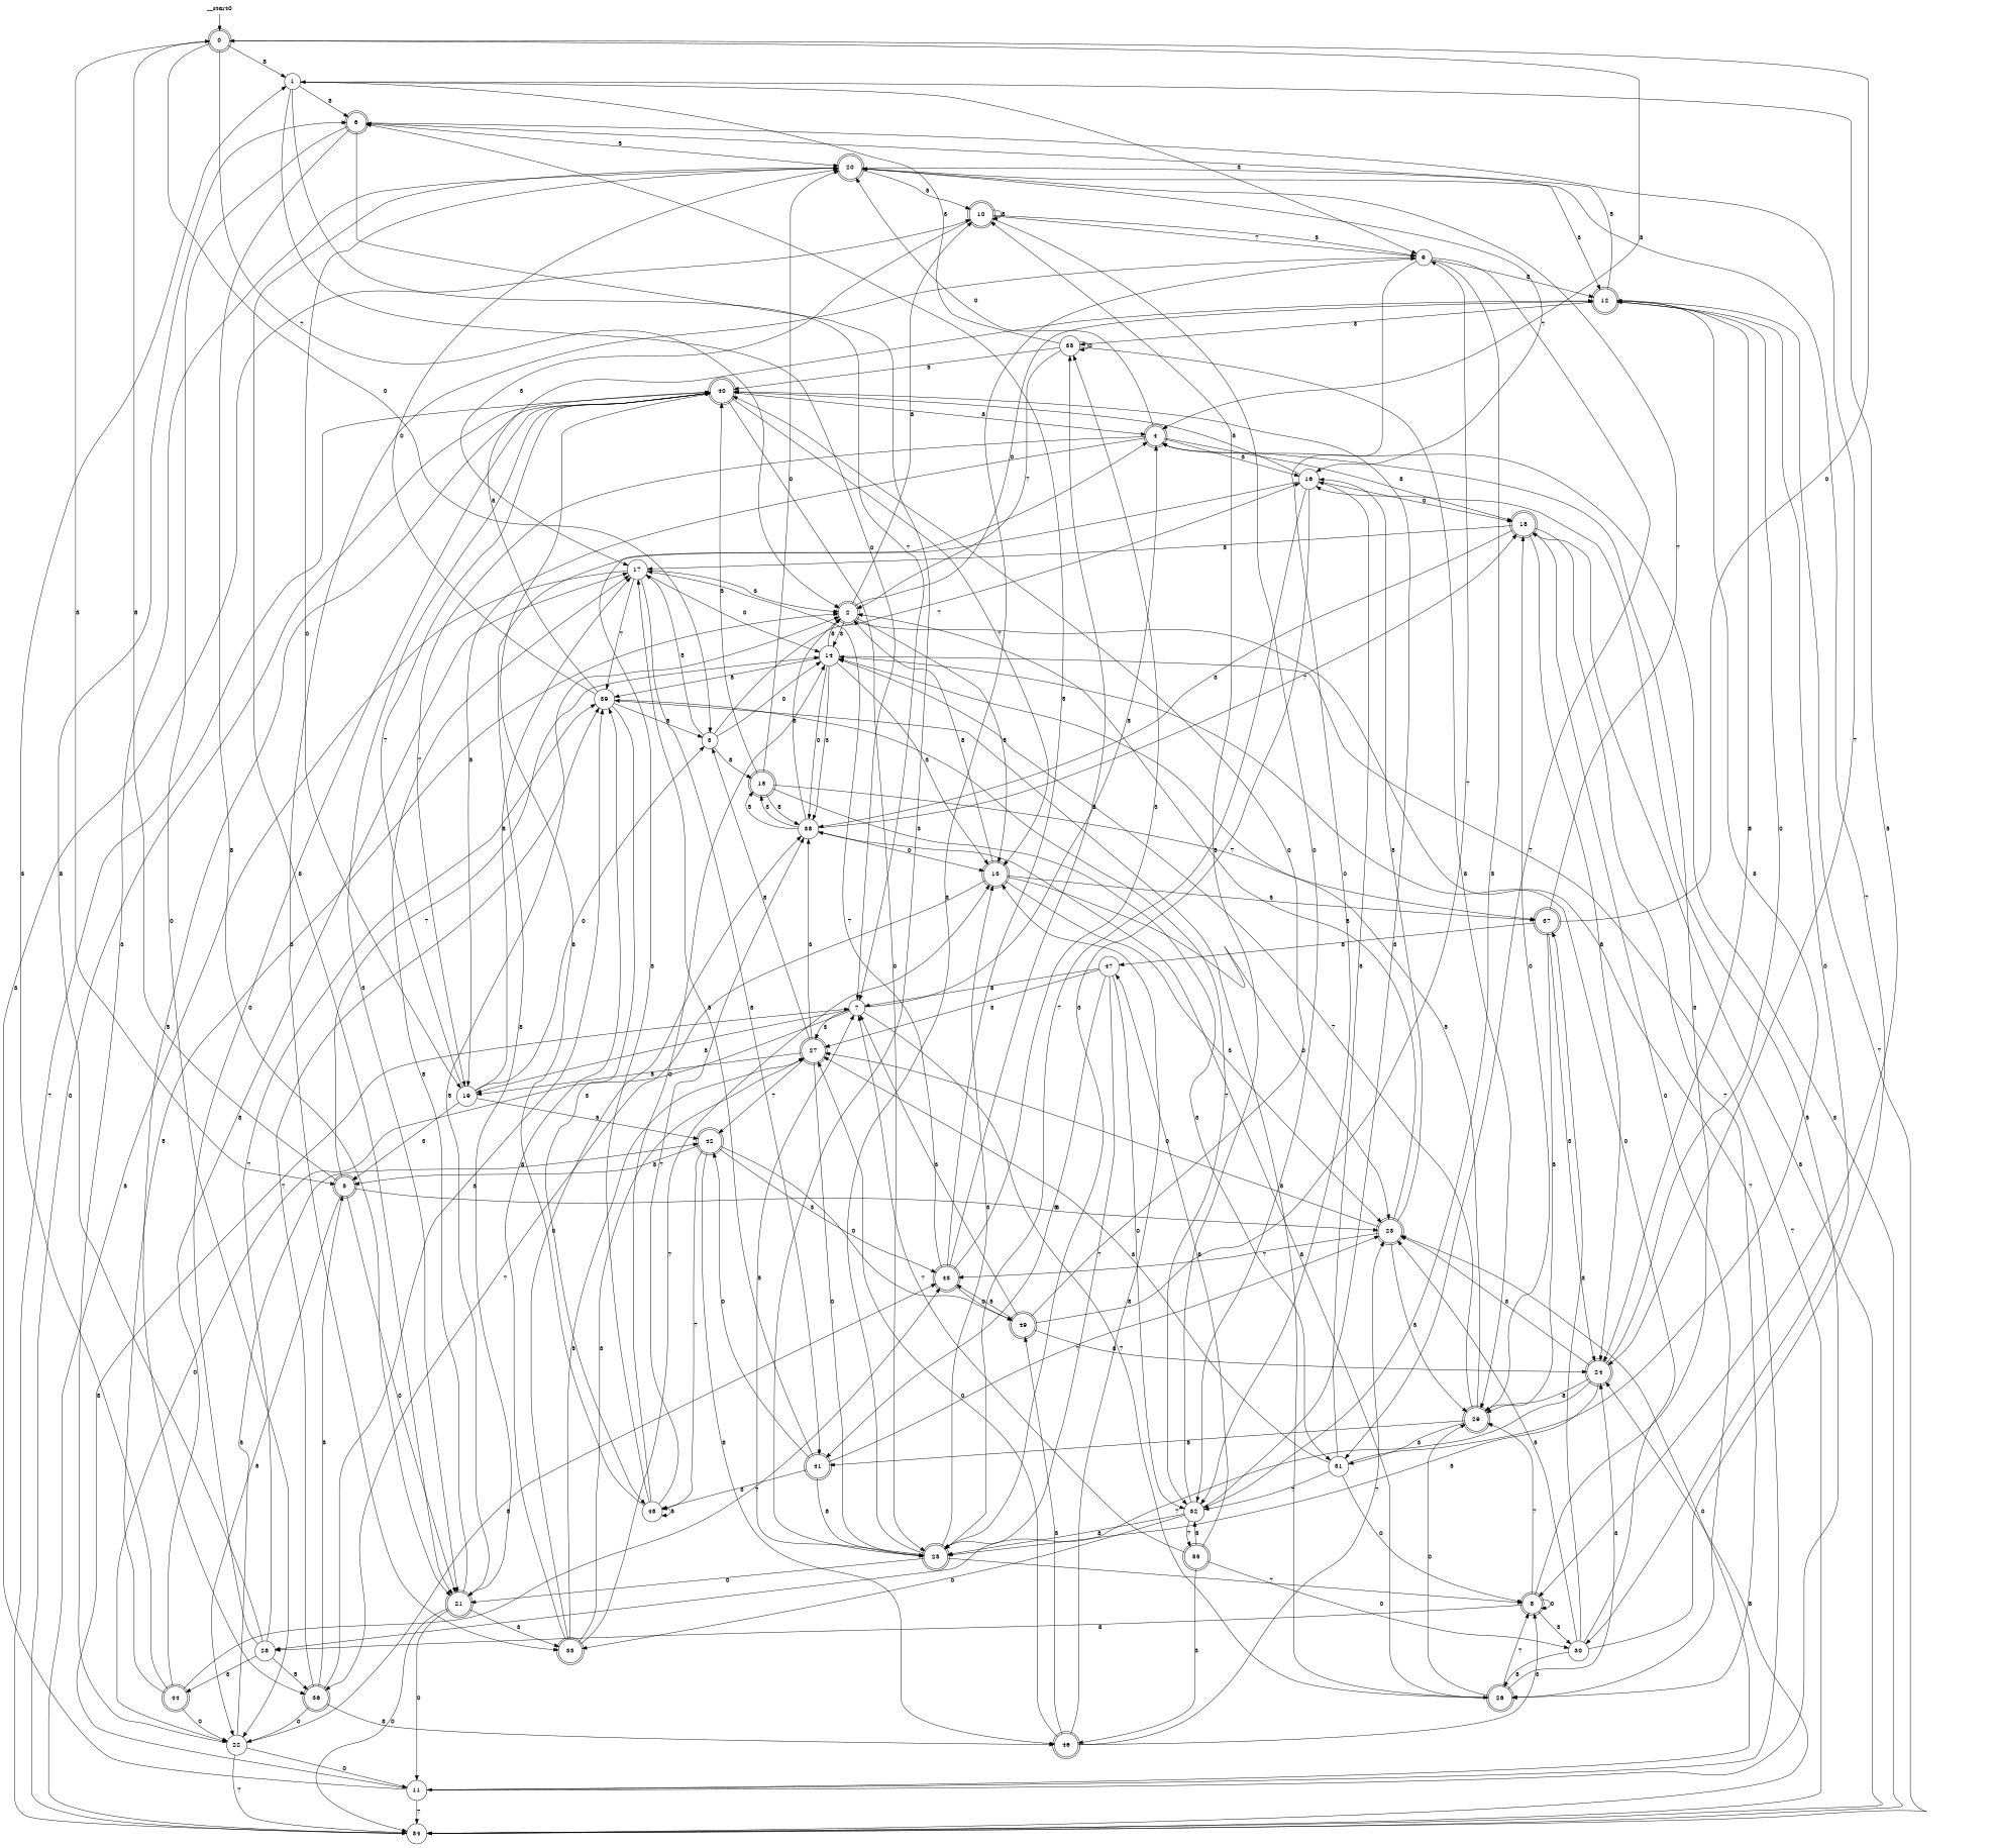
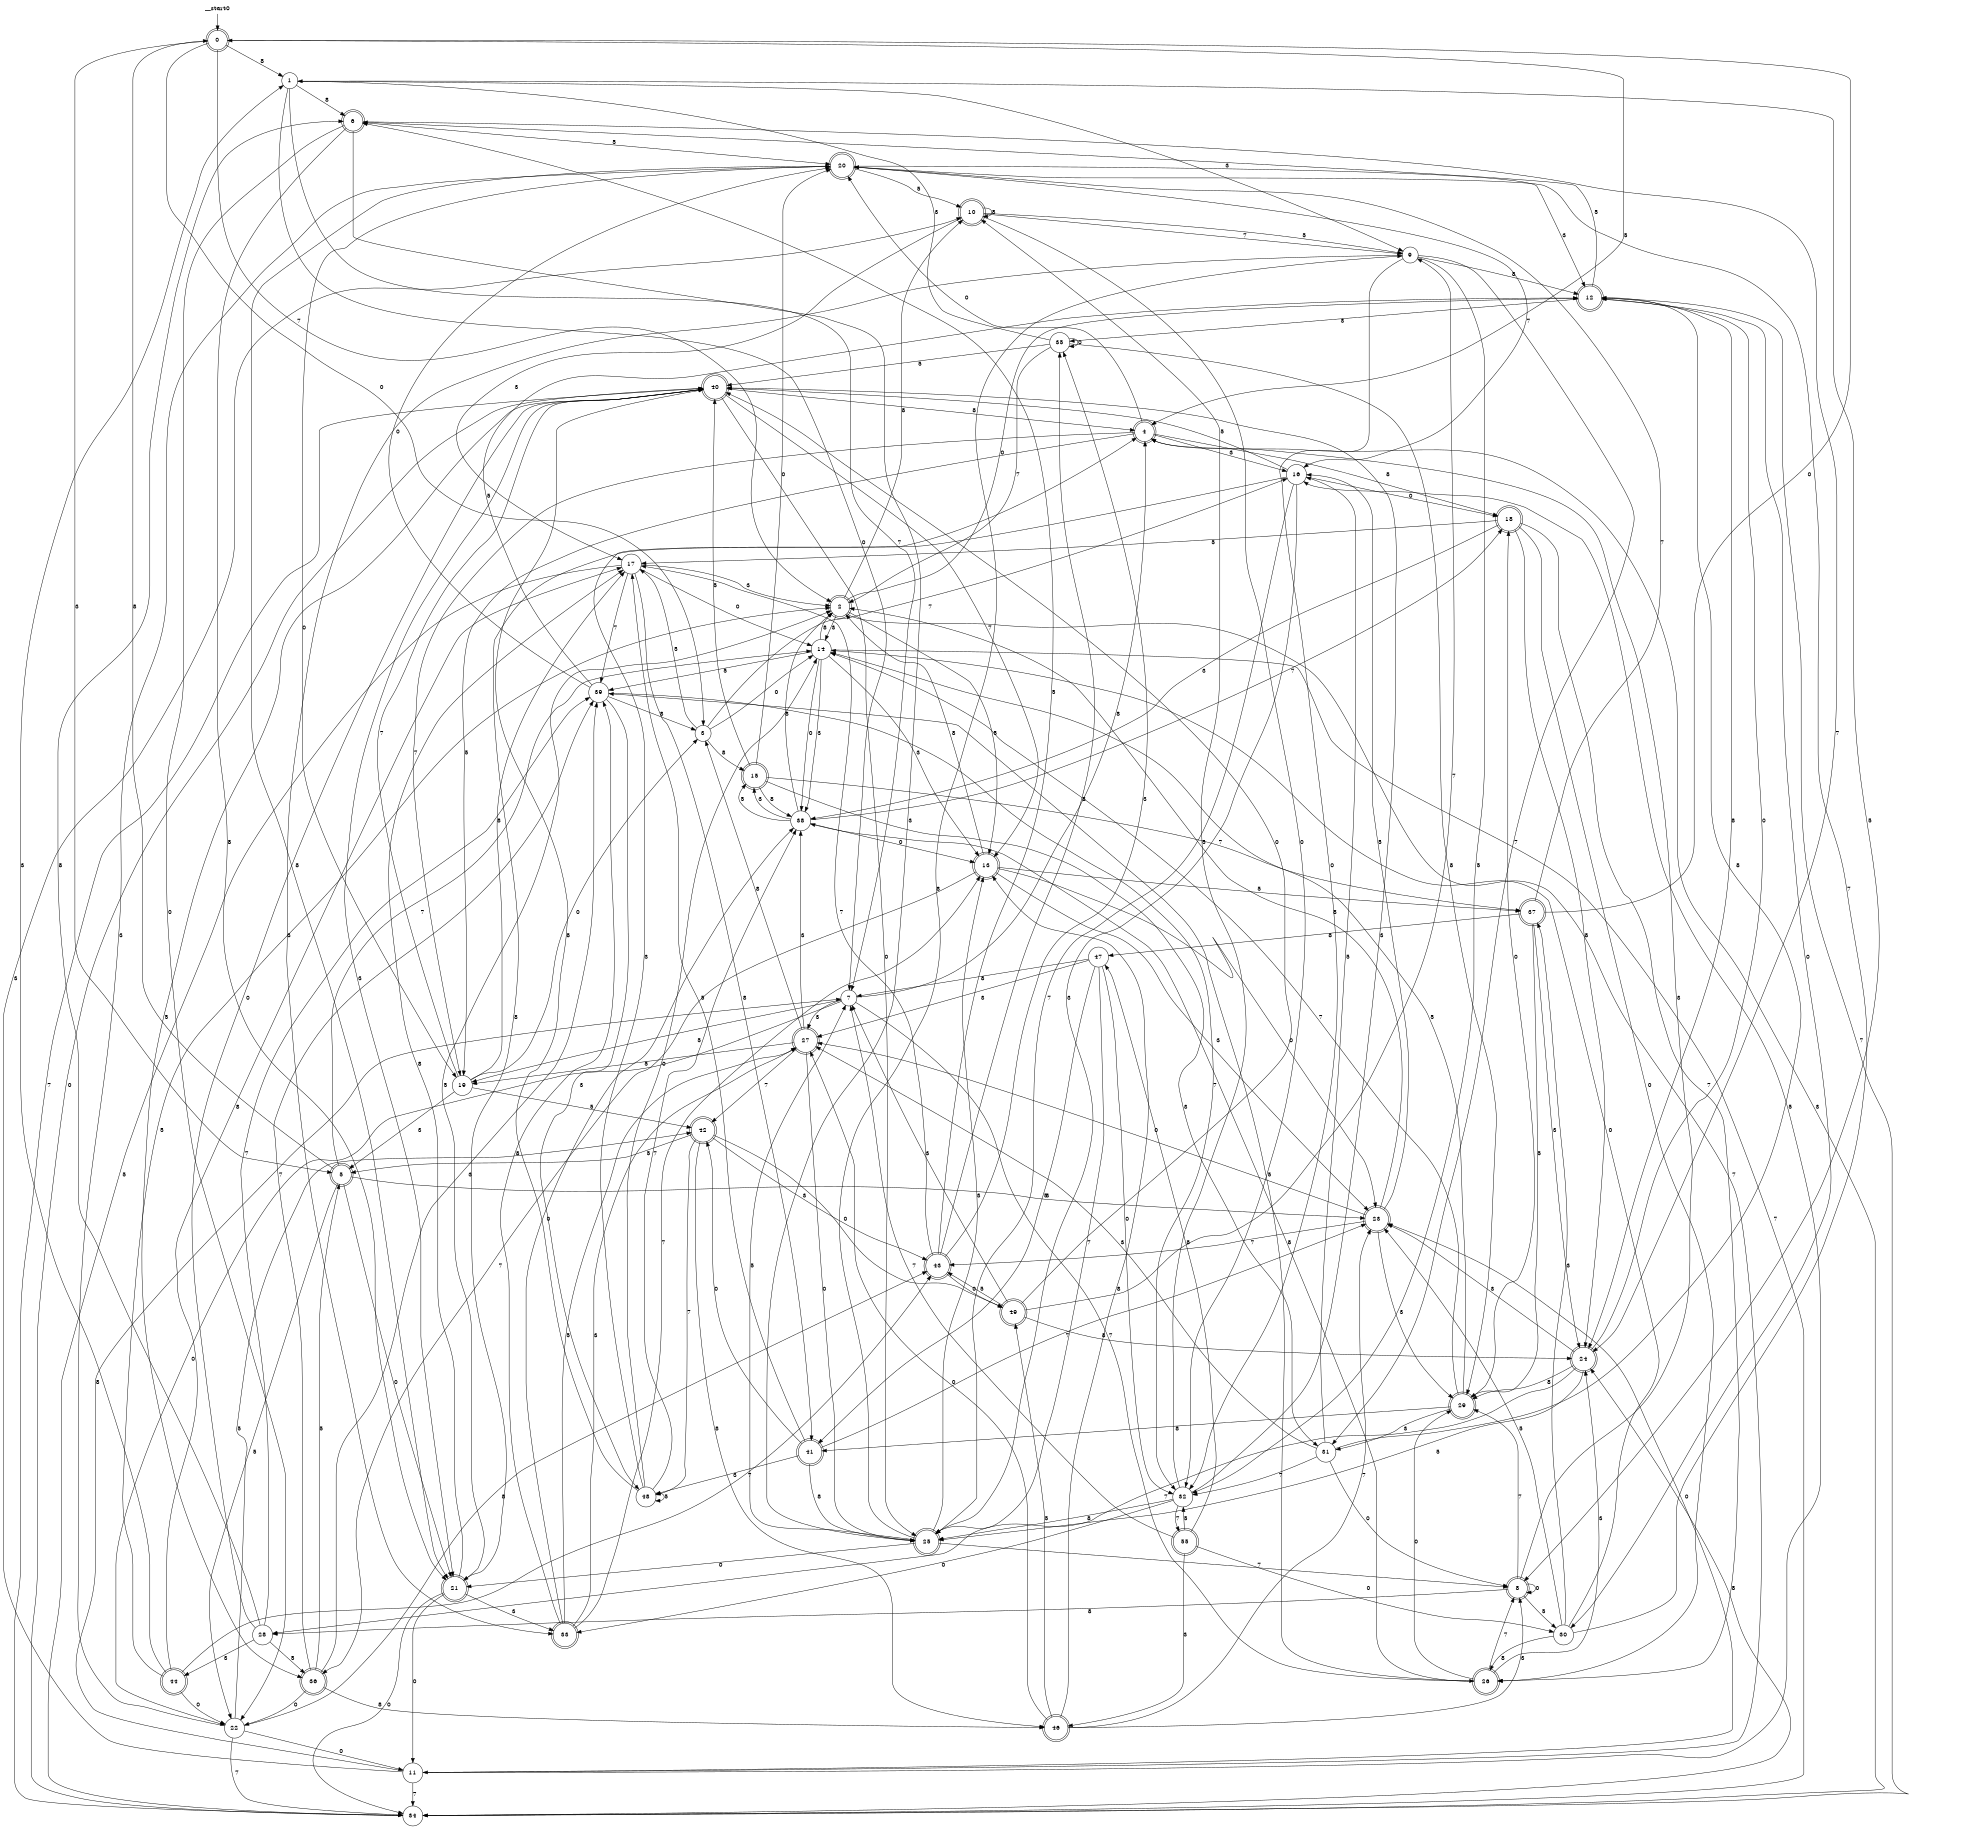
  digraph {
    node [shape=doublecircle]
    n1 [label=0]
    n2 [label=1 shape=circle]
    n3 [label=2]
    n4 [label=3 shape=circle]
    n5 [label=4]
    n6 [label=5]
    n7 [label=6]
    n8 [label=7 shape=circle]
    n9 [label=8]
    n10 [label=9 shape=circle]
    n11 [label=10]
    n12 [label=11 shape=circle]
    n13 [label=12]
    n14 [label=13]
    n15 [label=14 shape=circle]
    n16 [label=15]
    n17 [label=16 shape=circle]
    n18 [label=17 shape=circle]
    n19 [label=18]
    n20 [label=19 shape=circle]
    n21 [label=20]
    n22 [label=21]
    n23 [label=22 shape=circle]
    n24 [label=23]
    n25 [label=24]
    n26 [label=25]
    n27 [label=26]
    n28 [label=27]
    n29 [label=28 shape=circle]
    n30 [label=29]
    n31 [label=30 shape=circle]
    n32 [label=31 shape=circle]
    n33 [label=32 shape=circle]
    n34 [label=33]
    n35 [label=34 shape=circle]
    n36 [label=35 shape=circle]
    n37 [label=36]
    n38 [label=37]
    n39 [label=38 shape=circle]
    n40 [label=39 shape=circle]
    n41 [label=40]
    n42 [label=41]
    n43 [label=42]
    n44 [label=43]
    n45 [label=44]
    n46 [label=55]
    n47 [label=46]
    n48 [label=47 shape=circle]
    n49 [label=48 shape=circle]
    n50 [label=49]
    __start0 [height=0 shape=none width=0]
    n1 -> n2 [label=8]
    n1 -> n3 [label=7]
    n1 -> n4 [label=0]
    n1 -> n5 [label=5]
    n1 -> n6 [label=3]
    n2 -> n7 [label=8]
    n2 -> n8 [label=7]
    n2 -> n8 [label=0]
    n2 -> n9 [label=5]
    n2 -> n10 [label=3]
    n3 -> n11 [label=8]
    n3 -> n12 [label=7]
    n3 -> n13 [label=0]
    n3 -> n14 [label=5]
    n3 -> n15 [label=3]
    n4 -> n15 [label=0]
    n4 -> n16 [label=8]
    n4 -> n17 [label=7]
    n4 -> n18 [label=5]
    n5 -> n17 [label=3]
    n5 -> n19 [label=8]
    n5 -> n20 [label=7]
    n5 -> n20 [label=5]
    n5 -> n21 [label=0]
    n6 -> n1 [label=8]
    n6 -> n15 [label=7]
    n6 -> n22 [label=0]
    n6 -> n23 [label=5]
    n6 -> n24 [label=3]
    n7 -> n21 [label=5]
    n7 -> n22 [label=8]
    n7 -> n23 [label=0]
    n7 -> n25 [label=7]
    n7 -> n26 [label=3]
    n8 -> n5 [label=8]
    n8 -> n20 [label=5]
    n8 -> n23 [label=0]
    n8 -> n27 [label=7]
    n8 -> n28 [label=3]
    n9 -> n5 [label=3]
    n9 -> n9 [label=0]
    n9 -> n29 [label=8]
    n9 -> n30 [label=7]
    n9 -> n31 [label=5]
    n10 -> n13 [label=8]
    n10 -> n32 [label=7]
    n10 -> n33 [label=0]
    n10 -> n33 [label=5]
    n10 -> n34 [label=3]
    n11 -> n10 [label=7]
    n11 -> n10 [label=5]
    n11 -> n11 [label=8]
    n11 -> n18 [label=3]
    n11 -> n33 [label=0]
    n12 -> n8 [label=8]
    n12 -> n11 [label=3]
    n12 -> n17 [label=5]
    n12 -> n24 [label=0]
    n12 -> n35 [label=7]
    n13 -> n7 [label=5]
    n13 -> n25 [label=8]
    n13 -> n31 [label=0]
    n13 -> n35 [label=7]
    n13 -> n36 [label=3]
    n14 -> n3 [label=8]
    n14 -> n24 [label=0]
    n14 -> n24 [label=3]
    n14 -> n37 [label=7]
    n14 -> n38 [label=5]
    n15 -> n3 [label=8]
    n15 -> n14 [label=3]
    n15 -> n35 [label=7]
    n15 -> n39 [label=0]
    n15 -> n39 [label=3]
    n15 -> n40 [label=5]
    n16 -> n21 [label=0]
    n16 -> n32 [label=3]
    n16 -> n38 [label=7]
    n16 -> n39 [label=8]
    n16 -> n41 [label=5]
    n17 -> n19 [label=0]
    n17 -> n22 [label=8]
    n17 -> n26 [label=7]
    n17 -> n26 [label=3]
    n17 -> n41 [label=5]
    n18 -> n3 [label=3]
    n18 -> n15 [label=0]
    n18 -> n35 [label=5]
    n18 -> n40 [label=7]
    n18 -> n42 [label=8]
    n19 -> n18 [label=5]
    n19 -> n25 [label=8]
    n19 -> n27 [label=7]
    n19 -> n27 [label=0]
    n19 -> n39 [label=3]
    n20 -> n4 [label=0]
    n20 -> n6 [label=3]
    n20 -> n18 [label=8]
    n20 -> n41 [label=7]
    n20 -> n43 [label=5]
    n21 -> n11 [label=5]
    n21 -> n13 [label=3]
    n21 -> n17 [label=7]
    n21 -> n20 [label=0]
    n21 -> n22 [label=8]
    n22 -> n3 [label=5]
    n22 -> n12 [label=0]
    n22 -> n18 [label=8]
    n22 -> n34 [label=3]
    n22 -> n35 [label=0]
    n23 -> n12 [label=0]
    n23 -> n21 [label=3]
    n23 -> n35 [label=7]
    n23 -> n43 [label=5]
    n23 -> n44 [label=8]
    n24 -> n3 [label=8]
    n24 -> n17 [label=5]
    n24 -> n28 [label=0]
    n24 -> n30 [label=3]
    n24 -> n44 [label=7]
    n25 -> n13 [label=0]
    n25 -> n24 [label=3]
    n25 -> n26 [label=5]
    n25 -> n29 [label=7]
    n25 -> n30 [label=8]
    n26 -> n8 [label=5]
    n26 -> n9 [label=7]
    n26 -> n10 [label=8]
    n26 -> n14 [label=3]
    n26 -> n22 [label=0]
    n27 -> n9 [label=7]
    n27 -> n25 [label=3]
    n27 -> n30 [label=0]
    n27 -> n39 [label=8]
    n27 -> n40 [label=5]
    n28 -> n4 [label=8]
    n28 -> n20 [label=5]
    n28 -> n26 [label=0]
    n28 -> n39 [label=3]
    n28 -> n43 [label=7]
    n29 -> n7 [label=8]
    n29 -> n37 [label=5]
    n29 -> n40 [label=7]
    n29 -> n41 [label=0]
    n29 -> n45 [label=3]
    n30 -> n15 [label=7]
    n30 -> n15 [label=5]
    n30 -> n19 [label=0]
    n30 -> n32 [label=3]
    n30 -> n42 [label=8]
    n31 -> n15 [label=0]
    n31 -> n21 [label=7]
    n31 -> n24 [label=5]
    n31 -> n27 [label=8]
    n31 -> n38 [label=3]
    n32 -> n9 [label=0]
    n32 -> n13 [label=8]
    n32 -> n17 [label=5]
    n32 -> n28 [label=3]
    n32 -> n33 [label=7]
    n33 -> n11 [label=5]
    n33 -> n26 [label=8]
    n33 -> n34 [label=0]
    n33 -> n41 [label=3]
    n33 -> n46 [label=7]
    n34 -> n14 [label=7]
    n34 -> n28 [label=5]
    n34 -> n28 [label=3]
    n34 -> n39 [label=0]
    n34 -> n40 [label=8]
    n35 -> n5 [label=3]
-   n35 -> n19 [label=5]
    n35 -> n25 [label=8]
    n35 -> n41 [label=7]
    n35 -> n41 [label=0]
    n36 -> n2 [label=3]
    n36 -> n3 [label=7]
    n36 -> n30 [label=8]
    n36 -> n36 [label=0]
    n36 -> n41 [label=5]
    n37 -> n6 [label=5]
    n37 -> n23 [label=0]
    n37 -> n40 [label=7]
    n37 -> n40 [label=3]
    n37 -> n47 [label=8]
    n38 -> n1 [label=0]
    n38 -> n21 [label=7]
    n38 -> n25 [label=3]
    n38 -> n30 [label=5]
    n38 -> n48 [label=8]
    n39 -> n3 [label=8]
    n39 -> n14 [label=0]
    n39 -> n16 [label=5]
    n39 -> n16 [label=3]
    n39 -> n19 [label=7]
    n40 -> n4 [label=8]
    n40 -> n13 [label=5]
    n40 -> n21 [label=0]
    n40 -> n33 [label=7]
    n40 -> n49 [label=3]
    n41 -> n5 [label=8]
    n41 -> n14 [label=7]
    n41 -> n22 [label=3]
    n41 -> n26 [label=0]
    n41 -> n37 [label=5]
    n42 -> n18 [label=5]
    n42 -> n24 [label=7]
    n42 -> n26 [label=8]
    n42 -> n43 [label=0]
    n42 -> n49 [label=3]
    n43 -> n6 [label=5]
    n43 -> n44 [label=3]
    n43 -> n47 [label=8]
    n43 -> n49 [label=7]
    n43 -> n50 [label=0]
    n44 -> n7 [label=5]
    n44 -> n18 [label=7]
    n44 -> n36 [label=8]
    n44 -> n36 [label=3]
    n44 -> n50 [label=0]
    n45 -> n2 [label=3]
    n45 -> n3 [label=5]
    n45 -> n18 [label=8]
    n45 -> n23 [label=0]
    n45 -> n44 [label=7]
    n46 -> n8 [label=7]
    n46 -> n31 [label=0]
    n46 -> n33 [label=5]
    n46 -> n47 [label=3]
    n46 -> n48 [label=8]
    n47 -> n9 [label=3]
    n47 -> n14 [label=8]
    n47 -> n24 [label=7]
    n47 -> n28 [label=0]
    n47 -> n50 [label=5]
    n48 -> n8 [label=8]
    n48 -> n26 [label=7]
    n48 -> n28 [label=3]
    n48 -> n33 [label=0]
    n48 -> n42 [label=5]
    n49 -> n5 [label=3]
    n49 -> n15 [label=0]
    n49 -> n39 [label=7]
    n49 -> n41 [label=8]
    n49 -> n49 [label=5]
    n50 -> n8 [label=3]
    n50 -> n10 [label=7]
    n50 -> n25 [label=8]
    n50 -> n41 [label=0]
    n50 -> n44 [label=5]
    __start0 -> n1
  }
